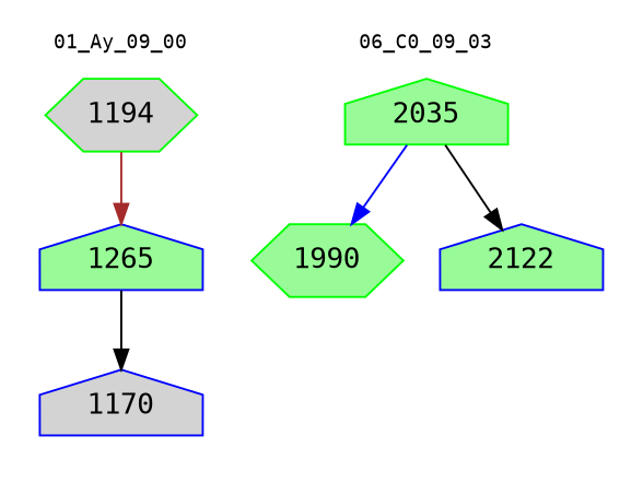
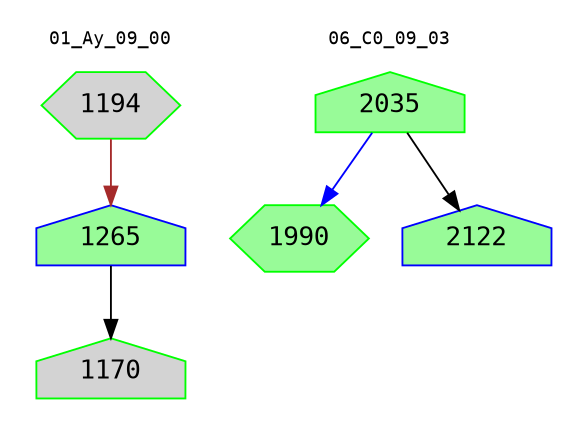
  digraph {
    fontname="DejaVu Sans Mono"
    node [color=green fillcolor=palegreen fontname="DejaVu Sans Mono" shape=house style=filled]
    edge [color=black fontname="DejaVu Sans Mono"]
    n1 [fillcolor=lightgrey label=1194 shape=hexagon]
-   n2 [color=blue fillcolor=lightgrey label=1170]
+   n2 [fillcolor=lightgrey label=1170]
    n3 [color=blue label=1265]
    n4 [label=2035]
    n5 [label=1990 shape=hexagon]
    n6 [color=blue label=2122]
    subgraph cluster_1 {
      color=white
      fontsize=10
      label="01_Ay_09_00"
      n1
      n2
      n3
    }
    subgraph cluster_2 {
      color=white
      fontsize=10
      label="06_C0_09_03"
      n4
      n5
      n6
    }
    n1 -> n3 [color=brown]
    n3 -> n2
    n4 -> n5 [color=blue]
    n4 -> n6
  }
